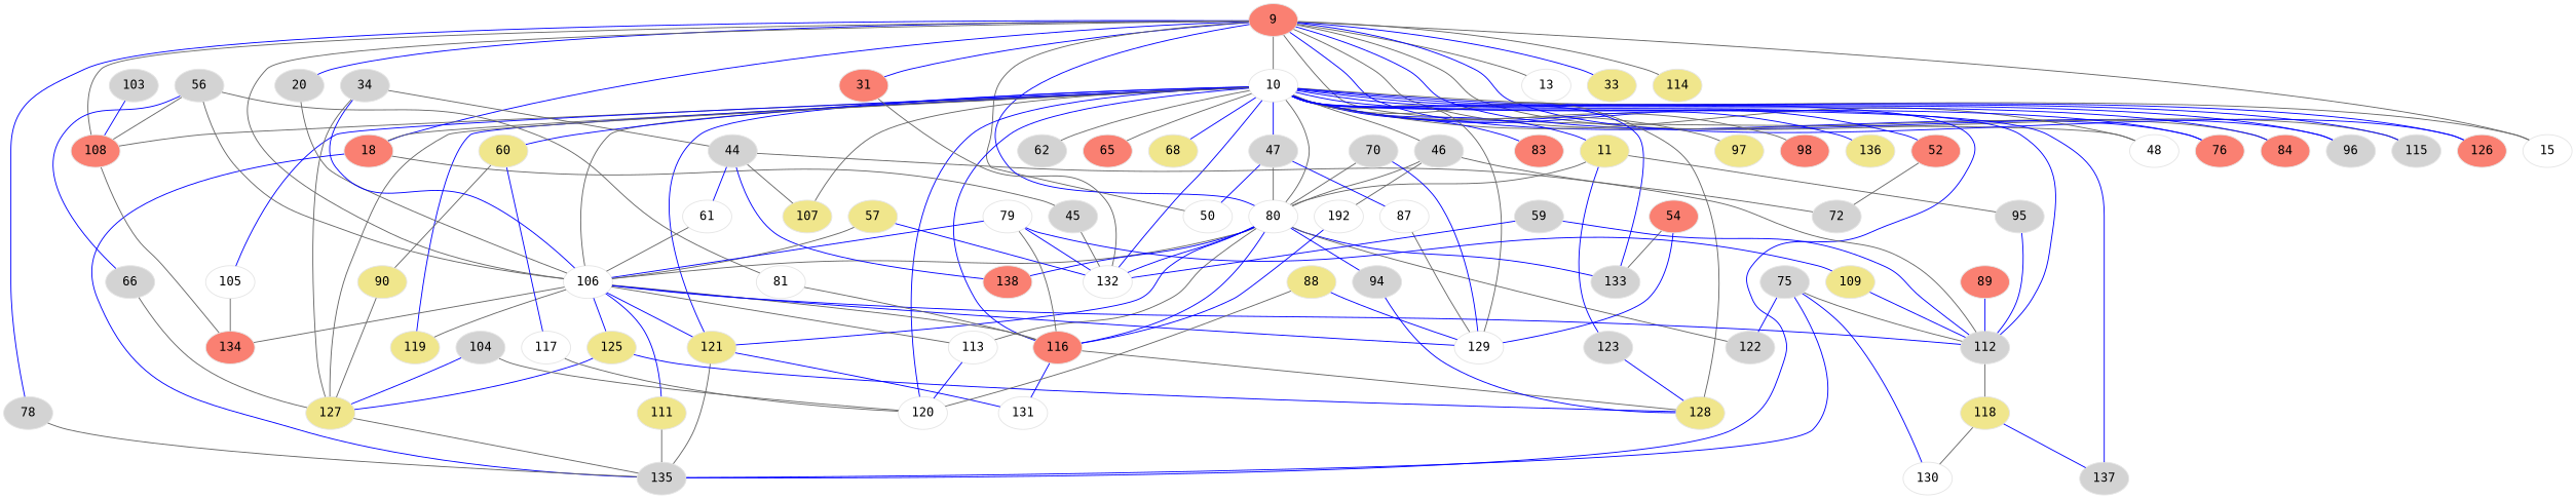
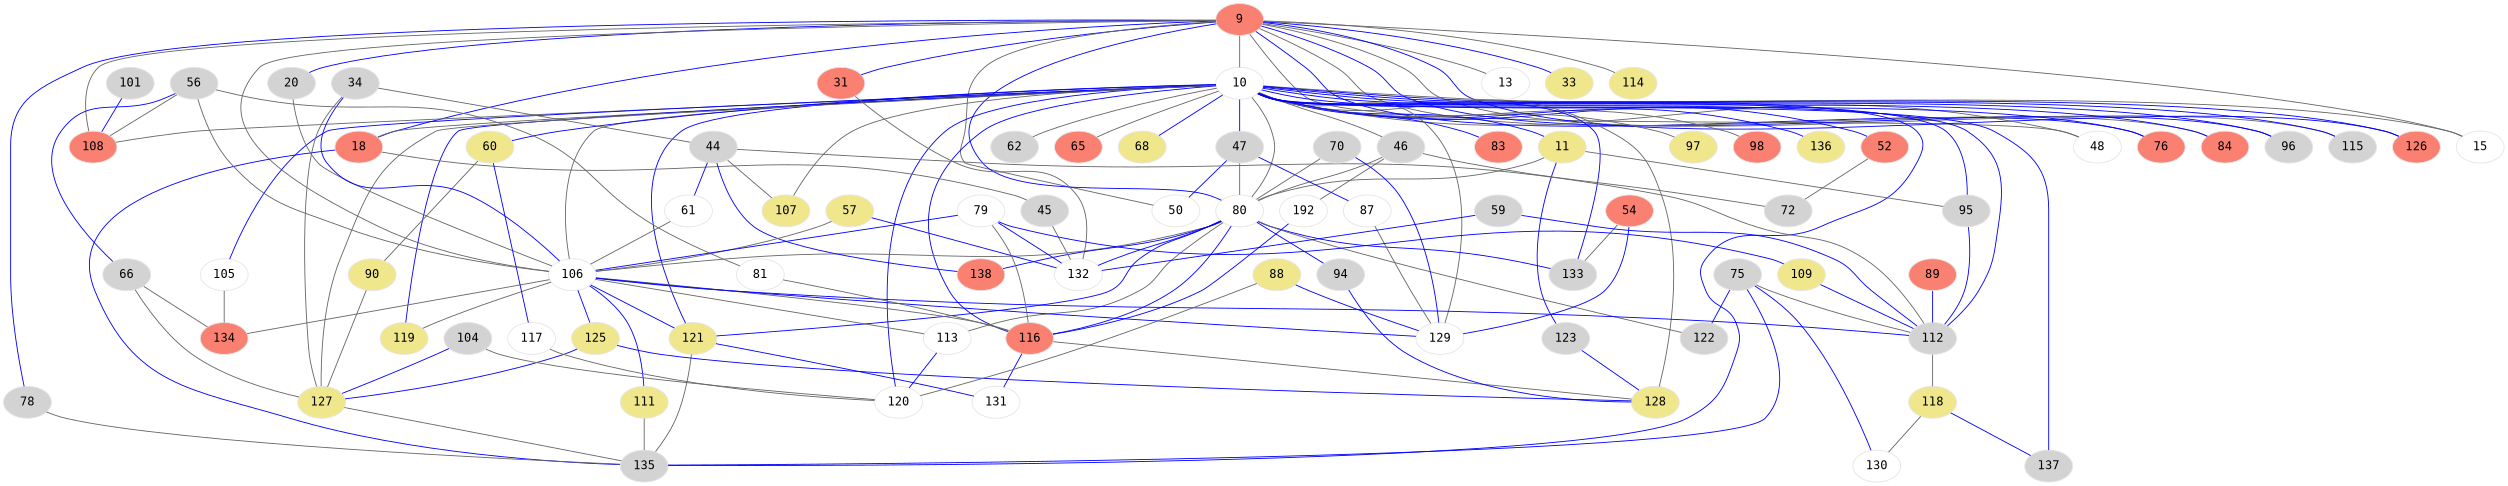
  graph {
    fontname="DejaVu Sans Mono"
    node [color=gray90 fillcolor=lightgrey fontname="DejaVu Sans Mono" style=filled]
    edge [color=blue fontname="DejaVu Sans Mono"]
    9 [fillcolor=salmon super="+7"]
    10 [fillcolor=white super="+6+8"]
    13 [fillcolor=white]
    15 [fillcolor=white]
    18 [fillcolor=salmon]
    20
    31 [fillcolor=salmon]
    33 [fillcolor=khaki]
    48 [fillcolor=white]
    50 [fillcolor=white]
    76 [fillcolor=salmon]
    78
    80 [fillcolor=white super="+4"]
    84 [fillcolor=salmon super="+32"]
    96
    106 [fillcolor=white super="+100"]
    108 [fillcolor=salmon super="+92+67"]
    114 [fillcolor=khaki]
    115
    126 [fillcolor=salmon super="+86"]
    11 [fillcolor=khaki]
    46
    47 [super="+43"]
    52 [fillcolor=salmon]
    60 [fillcolor=khaki]
    62
    65 [fillcolor=salmon super="+19"]
    68 [fillcolor=khaki]
    83 [fillcolor=salmon]
    97 [fillcolor=khaki]
    98 [fillcolor=salmon]
    105 [fillcolor=white]
    107 [fillcolor=khaki]
    112 [super="+22+63"]
    116 [fillcolor=salmon super="+71+85+93"]
    119 [fillcolor=khaki]
    120 [fillcolor=white super="+82+53"]
    121 [fillcolor=khaki super="+49+91"]
    127 [fillcolor=khaki super="+69"]
    128 [fillcolor=khaki super="+55+27+12"]
    129 [fillcolor=white super="+24+30"]
    132 [fillcolor=white super="+29+39"]
    133 [super="+77+101"]
    135 [super="+36+73"]
    136 [fillcolor=khaki]
    137 [super="+74"]
    45
    138 [fillcolor=salmon]
    122
    94
    113 [fillcolor=white super="+110"]
    134 [fillcolor=salmon super="+38"]
    111 [fillcolor=khaki]
    125 [fillcolor=khaki super="+124"]
    95
    123
    72
    n58 [fillcolor=white label=192]
    87 [fillcolor=white]
    90 [fillcolor=khaki]
    117 [fillcolor=white]
    118 [fillcolor=khaki]
    131 [fillcolor=white]
    34
    44
    61 [fillcolor=white super="+58"]
    54 [fillcolor=salmon]
    56
    66
    81 [fillcolor=white]
    57 [fillcolor=khaki]
    59
    70
    75
    130 [fillcolor=white]
    79 [fillcolor=white super="+42"]
    109 [fillcolor=khaki]
    88 [fillcolor=khaki]
    89 [fillcolor=salmon]
-   103
+   103 [label=101]
    104
    9 -- 10 [color=gray40 weight=8]
    9 -- 13 [color=gray40 weight=2]
    9 -- 15 [color=gray40]
    9 -- 18
    9 -- 20
    9 -- 31
    9 -- 33 [weight=2]
    9 -- 48 [color=gray40]
    9 -- 50 [color=gray40]
    9 -- 76
    9 -- 78
    9 -- 80 [weight=4]
    9 -- 84 [color=gray40]
    9 -- 96
    9 -- 106 [color=gray40 weight=4]
    9 -- 108 [color=gray40 weight=3]
    9 -- 114 [color=gray40 weight=2]
    9 -- 115 [color=gray40]
    9 -- 126 [weight=2]
    10 -- 15 [color=gray40]
    10 -- 18 [color=gray40]
    10 -- 48 [color=gray40]
    10 -- 76
    10 -- 80 [color=gray40 weight=9]
    10 -- 84 [weight=2]
    10 -- 96
    10 -- 106 [color=gray40 weight=13]
    10 -- 108 [color=gray40 weight=3]
    10 -- 115
    10 -- 126 [weight=3]
    10 -- 11
    10 -- 46 [color=gray40]
    10 -- 47 [weight=2]
    10 -- 52 [weight=2]
    10 -- 60 [weight=2]
    10 -- 62 [color=gray40 weight=2]
    10 -- 65 [color=gray40 weight=3]
    10 -- 68 [weight=2]
    10 -- 83 [weight=2]
    10 -- 97 [color=gray40 weight=2]
    10 -- 98 [color=gray40 weight=2]
    10 -- 105
    10 -- 107 [color=gray40]
    10 -- 112 [weight=4]
    10 -- 116 [weight=2]
    10 -- 119
    10 -- 120 [weight=5]
    10 -- 121
    10 -- 127 [color=gray40 weight=4]
    10 -- 128 [color=gray40 weight=5]
    10 -- 129 [color=gray40 weight=3]
-   10 -- 132 [weight=2]
+   10 -- 95 [weight=2]
    10 -- 133 [weight=3]
    10 -- 135
    10 -- 136 [weight=2]
    10 -- 137 [weight=3]
    18 -- 135
    18 -- 45 [color=gray40]
    20 -- 106 [color=gray40]
    31 -- 132 [color=gray40]
    78 -- 135 [color=gray40]
    80 -- 106 [color=gray40 weight=4]
    80 -- 116 [weight=3]
    80 -- 121
    80 -- 132 [weight=2]
    80 -- 133 [weight=2]
    80 -- 138
    80 -- 122 [color=gray40]
    80 -- 94
    80 -- 113 [color=gray40]
    106 -- 112
    106 -- 116 [color=gray40]
    106 -- 119 [color=gray40]
    106 -- 121
    106 -- 129
    106 -- 113 [color=gray40]
    106 -- 134 [color=gray40 weight=3]
    106 -- 111
    106 -- 125
-   108 -- 134 [color=gray40]
+   66 -- 134 [color=gray40]
    11 -- 80 [color=gray40]
    11 -- 95 [color=gray40]
    11 -- 123
    46 -- 80 [color=gray40]
    46 -- 72 [color=gray40]
    46 -- n58 [color=gray40]
    47 -- 50
    47 -- 80 [color=gray40]
    47 -- 87
    52 -- 72 [color=gray40]
    60 -- 90 [color=gray40]
    60 -- 117
    105 -- 134 [color=gray40]
    112 -- 118 [color=gray40]
    116 -- 128 [color=gray40]
    116 -- 131
    121 -- 135 [color=gray40]
    121 -- 131
    127 -- 135 [color=gray40]
    45 -- 132 [color=gray40]
    94 -- 128
    113 -- 120
    111 -- 135 [color=gray40]
    125 -- 127
    125 -- 128
    95 -- 112
    123 -- 128
    n58 -- 116
    87 -- 129 [color=gray40]
    90 -- 127 [color=gray40]
    117 -- 120 [color=gray40]
    118 -- 137
    118 -- 130 [color=gray40]
    34 -- 106
    34 -- 127 [color=gray40]
    34 -- 44 [color=gray40]
    44 -- 107 [color=gray40]
    44 -- 112 [color=gray40]
    44 -- 138
    44 -- 61 [weight=2]
    61 -- 106 [color=gray40]
    54 -- 129
    54 -- 133 [color=gray40]
    56 -- 106 [color=gray40]
    56 -- 108 [color=gray40]
    56 -- 66
    56 -- 81 [color=gray40]
    66 -- 127 [color=gray40]
    81 -- 116 [color=gray40]
    57 -- 106 [color=gray40]
    57 -- 132
    59 -- 112
    59 -- 132
    70 -- 80 [color=gray40]
    70 -- 129
    75 -- 112 [color=gray40]
    75 -- 135
    75 -- 122
    75 -- 130
    79 -- 106
    79 -- 116 [color=gray40]
    79 -- 132
    79 -- 109
    109 -- 112
    88 -- 120 [color=gray40]
    88 -- 129
    89 -- 112
    103 -- 108 [weight=2]
    104 -- 120 [color=gray40]
    104 -- 127
  }
